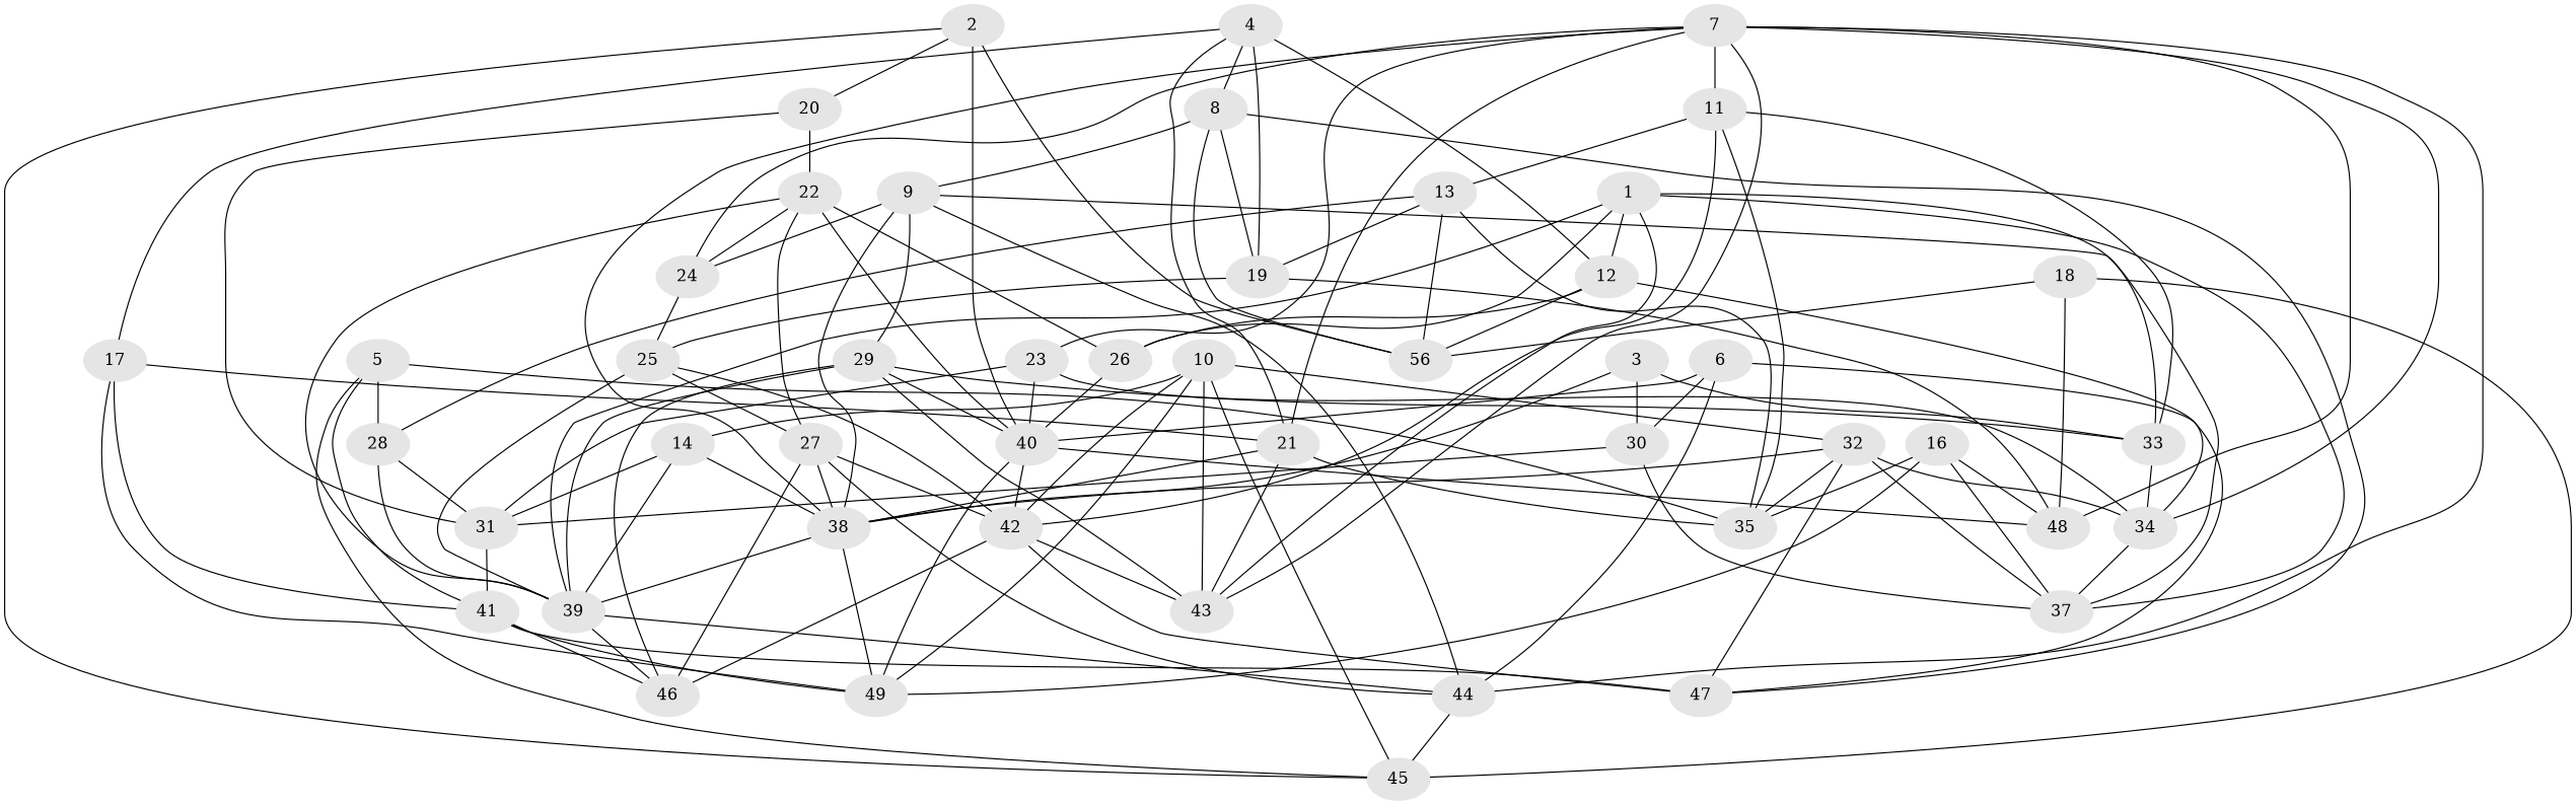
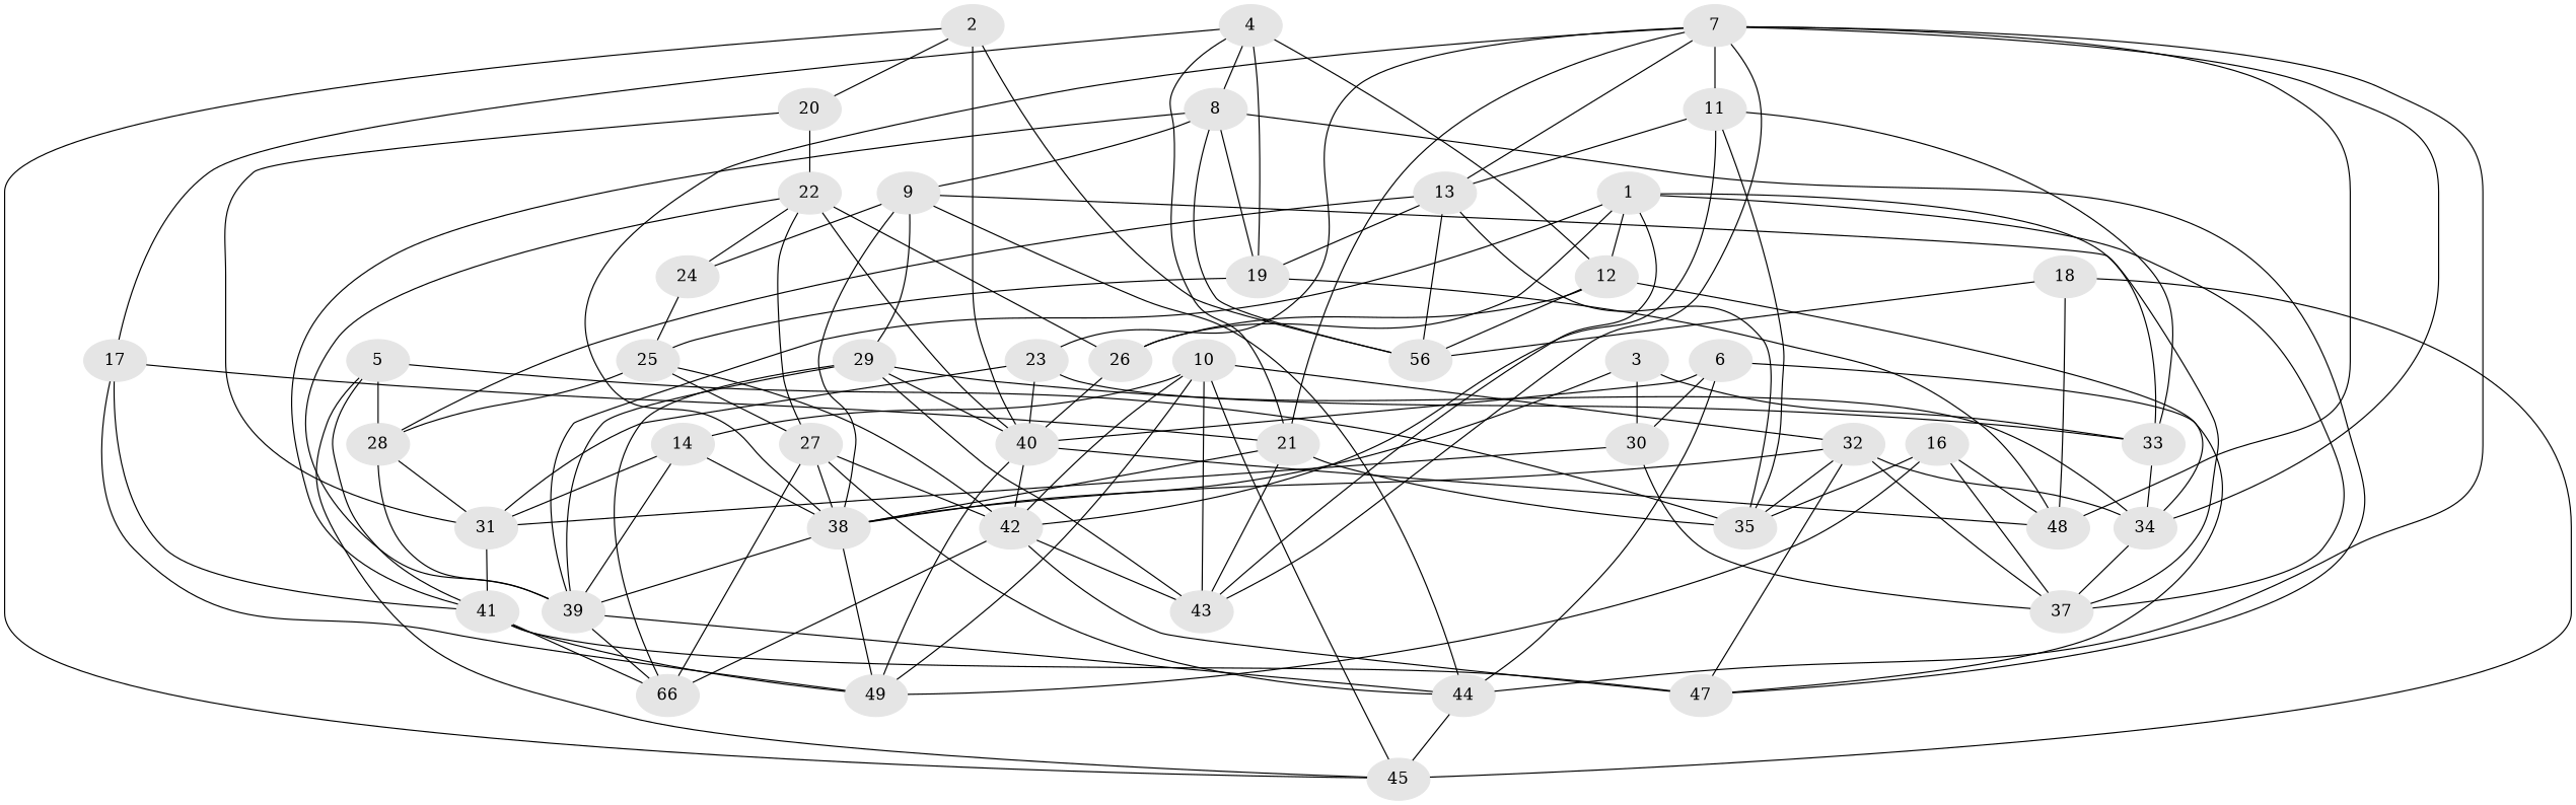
  graph {
    node [color=gray90 style=filled]
    edge [weight=1.0]
    1
    12
    26
    33
    37
    39
    43
    n8 [label=56]
    34
    40
    44
-   46
+   46 [label=66]
    2
    20
    45
    31
    22
    48
    42
    49
    3
    30
    38
    4
    8
    17
    19
    21
    41
    47
    9
    25
    35
    5
    28
    6
    7
    11
    23
    24
    13
    29
    10
    14
    32
    16
    18
    27
    1 -- 12
    1 -- 26
    1 -- 33
    1 -- 37
    1 -- 39
    1 -- 43
    12 -- 26
    12 -- n8
    12 -- 34
    26 -- 40
    33 -- 34
    39 -- 44
    39 -- 46
    34 -- 37
    40 -- 48
    40 -- 42
    40 -- 49
    44 -- 45
    2 -- n8 [weight=2.0]
    2 -- 40 [weight=2.0]
    2 -- 20
    2 -- 45
    20 -- 31
    20 -- 22
    31 -- 41
    22 -- 26
    22 -- 39
    22 -- 40
    22 -- 24
    22 -- 27
    42 -- 43
    42 -- 46 [weight=2.0]
    42 -- 47
    3 -- 33 [weight=2.0]
    3 -- 30
    3 -- 38
    30 -- 37
    30 -- 31
    38 -- 39
    38 -- 49
    4 -- 12 [weight=2.0]
    4 -- 8
    4 -- 17
    4 -- 19
    4 -- 21
    8 -- n8
    8 -- 19
+   8 -- 41
    8 -- 47
    8 -- 9
    17 -- 49
    17 -- 21
    17 -- 41
    19 -- 48
    19 -- 25 [weight=2.0]
    21 -- 43
    21 -- 38
    21 -- 35
    41 -- 46
    41 -- 49
    41 -- 47 [weight=2.0]
    9 -- 37
    9 -- 44
    9 -- 38
    9 -- 24
    9 -- 29
    25 -- 42
-   25 -- 39
+   25 -- 28
    25 -- 27
    5 -- 45
    5 -- 41
    5 -- 35
    5 -- 28
    28 -- 39 [weight=2.0]
    28 -- 31
    6 -- 40
    6 -- 44
    6 -- 30
    6 -- 47
    7 -- 43
    7 -- 34
    7 -- 44
    7 -- 48 [weight=2.0]
    7 -- 38
    7 -- 21
    7 -- 11
    7 -- 23
-   7 -- 24
+   7 -- 13
    11 -- 33
    11 -- 42 [weight=2.0]
    11 -- 35
    11 -- 13
    23 -- 34
    23 -- 40
    23 -- 31
    24 -- 25
    13 -- n8
    13 -- 19
    13 -- 35
    13 -- 28
    29 -- 33
    29 -- 39
    29 -- 43
    29 -- 40
    29 -- 46
    10 -- 43
    10 -- 45
    10 -- 42
    10 -- 49
    10 -- 14
    10 -- 32
    14 -- 39
    14 -- 31
    14 -- 38
    32 -- 37
    32 -- 34
    32 -- 38
    32 -- 47
    32 -- 35
    16 -- 37
    16 -- 48
    16 -- 49
    16 -- 35
    18 -- n8
    18 -- 45 [weight=2.0]
    18 -- 48
    27 -- 44
    27 -- 46
    27 -- 42
    27 -- 38
  }
